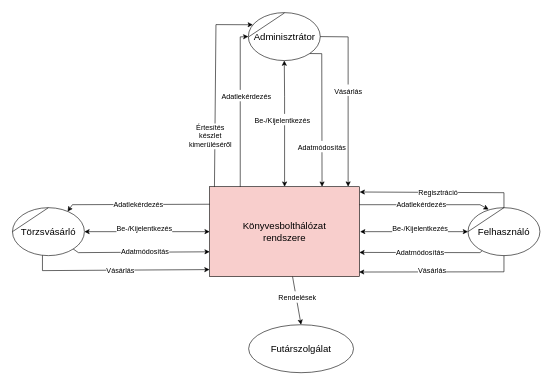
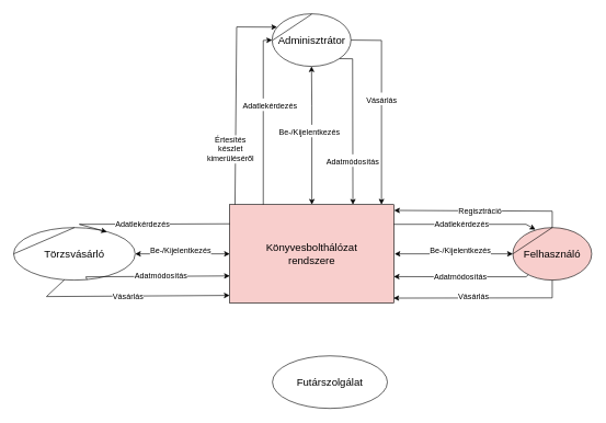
  <mxCell id="0" />
  <mxCell id="1" parent="0" />
  <mxCell id="2" value="&lt;font style=&quot;font-size: 16px;&quot;&gt;Könyvesbolthálózat&lt;br&gt;rendszere&lt;/font&gt;" style="rounded=0;whiteSpace=wrap;html=1;fillColor=#f8cecc;" parent="1" vertex="1"><mxGeometry x="349" y="311" width="250" height="150" as="geometry" /></mxCell>
- <mxCell id="3" value="Felhasználó" style="ellipse;whiteSpace=wrap;html=1;fontSize=16;" parent="1" vertex="1"><mxGeometry x="780" y="346" width="120" height="80" as="geometry" /></mxCell>
- <mxCell id="4" value="Törzsvásárló" style="ellipse;whiteSpace=wrap;html=1;fontSize=16;" parent="1" vertex="1"><mxGeometry x="20" y="346" width="120" height="80" as="geometry" /></mxCell>
+ <mxCell id="3" value="Felhasználó" style="ellipse;whiteSpace=wrap;html=1;fontSize=16;fillColor=#f8cecc;" parent="1" vertex="1"><mxGeometry x="780" y="346" width="120" height="80" as="geometry" /></mxCell>
+ <mxCell id="4" value="Törzsvásárló" style="ellipse;whiteSpace=wrap;html=1;fontSize=16;" parent="1" vertex="1"><mxGeometry x="20" y="346" width="185" height="80" as="geometry" /></mxCell>
  <mxCell id="5" value="Adminisztrátor" style="ellipse;whiteSpace=wrap;html=1;fontSize=16;" parent="1" vertex="1"><mxGeometry x="413.5" y="20.55" width="120" height="80" as="geometry" /></mxCell>
  <mxCell id="6" value="Futárszolgálat" style="ellipse;whiteSpace=wrap;html=1;fontSize=16;" parent="1" vertex="1"><mxGeometry x="414" y="541.3" width="175" height="80" as="geometry" /></mxCell>
  <mxCell id="7" value="&lt;font style=&quot;font-size: 12px;&quot;&gt;Be-/Kijelentkezés&lt;/font&gt;" style="endArrow=classic;startArrow=classic;html=1;rounded=0;verticalAlign=bottom;fontSize=16;" parent="1" source="3" edge="1"><mxGeometry x="-0.111" y="5" width="50" height="50" relative="1" as="geometry"><mxPoint x="400" y="431" as="sourcePoint" /><mxPoint x="600" y="386" as="targetPoint" /><mxPoint as="offset" /></mxGeometry></mxCell>
  <mxCell id="8" value="&lt;font style=&quot;font-size: 12px;&quot;&gt;Be-/Kijelentkezés&lt;/font&gt;" style="endArrow=classic;startArrow=classic;html=1;rounded=0;verticalAlign=bottom;fontSize=16;" parent="1" source="4" target="2" edge="1"><mxGeometry x="-0.043" y="-5" width="50" height="50" relative="1" as="geometry"><mxPoint x="484" y="241" as="sourcePoint" /><mxPoint x="485" y="321" as="targetPoint" /><Array as="points"><mxPoint x="230" y="386" /></Array><mxPoint as="offset" /></mxGeometry></mxCell>
  <mxCell id="9" value="&lt;font style=&quot;font-size: 12px;&quot;&gt;Be-/Kijelentkezés&lt;/font&gt;" style="endArrow=classic;startArrow=classic;html=1;rounded=0;verticalAlign=bottom;fontSize=16;" parent="1" source="5" target="2" edge="1"><mxGeometry x="0.048" y="-4" width="50" height="50" relative="1" as="geometry"><mxPoint x="175.13" y="-119" as="sourcePoint" /><mxPoint x="280.13" y="16" as="targetPoint" /><Array as="points"><mxPoint x="474" y="161" /></Array><mxPoint as="offset" /></mxGeometry></mxCell>
  <mxCell id="10" value="&lt;font style=&quot;font-size: 12px;&quot;&gt;Adatlekérdezés&lt;/font&gt;" style="endArrow=classic;html=1;rounded=0;verticalAlign=bottom;fontSize=16;exitX=0;exitY=0.195;exitDx=0;exitDy=0;exitPerimeter=0;entryX=0.767;entryY=0.081;entryDx=0;entryDy=0;entryPerimeter=0;" parent="1" source="2" target="4" edge="1"><mxGeometry x="-0.023" y="10" width="50" height="50" relative="1" as="geometry"><mxPoint x="360" y="421" as="sourcePoint" /><mxPoint x="220" y="281" as="targetPoint" /><Array as="points"><mxPoint y="341" x="120" /></Array><mxPoint as="offset" /></mxGeometry></mxCell>
  <mxCell id="11" value="&lt;font style=&quot;font-size: 12px;&quot;&gt;Adatlekérdezés&lt;/font&gt;" style="endArrow=classic;html=1;rounded=0;verticalAlign=bottom;fontSize=16;exitX=0.999;exitY=0.2;exitDx=0;exitDy=0;exitPerimeter=0;entryX=0.287;entryY=0.037;entryDx=0;entryDy=0;entryPerimeter=0;" parent="1" source="2" target="3" edge="1"><mxGeometry x="-0.056" y="-11" width="50" height="50" relative="1" as="geometry"><mxPoint x="600" y="451" as="sourcePoint" /><mxPoint x="510" y="281" as="targetPoint" /><Array as="points"><mxPoint x="800" y="341" /></Array><mxPoint as="offset" /></mxGeometry></mxCell>
  <mxCell id="12" value="&lt;font style=&quot;font-size: 12px;&quot;&gt;Adatlekérdezés&lt;/font&gt;" style="endArrow=classic;html=1;rounded=0;verticalAlign=bottom;fontSize=16;" parent="1" target="5" edge="1"><mxGeometry x="0.061" y="-10" width="50" height="50" relative="1" as="geometry"><mxPoint x="400" y="311" as="sourcePoint" /><mxPoint x="441.13" y="-109" as="targetPoint" /><Array as="points"><mxPoint x="400" y="61" /></Array><mxPoint as="offset" /></mxGeometry></mxCell>
  <mxCell id="13" value="&lt;font style=&quot;font-size: 12px;&quot;&gt;Adatmódosítás&lt;/font&gt;" style="endArrow=classic;html=1;rounded=0;verticalAlign=bottom;fontSize=16;entryX=0;entryY=0.724;entryDx=0;entryDy=0;entryPerimeter=0;" parent="1" source="4" target="2" edge="1"><mxGeometry x="0.058" y="-10" width="50" height="50" relative="1" as="geometry"><mxPoint x="460" y="341" as="sourcePoint" /><mxPoint x="580" y="341" as="targetPoint" /><Array as="points"><mxPoint x="130" y="421" /></Array><mxPoint as="offset" /></mxGeometry></mxCell>
  <mxCell id="14" value="&lt;font style=&quot;font-size: 12px;&quot;&gt;Adatmódosítás&lt;/font&gt;" style="endArrow=classic;html=1;rounded=0;verticalAlign=bottom;fontSize=16;entryX=0.75;entryY=0;entryDx=0;entryDy=0;exitX=1;exitY=1;exitDx=0;exitDy=0;" parent="1" source="5" target="2" edge="1"><mxGeometry x="0.549" width="50" height="50" relative="1" as="geometry"><mxPoint x="91.13" y="111" as="sourcePoint" /><mxPoint x="550" y="311" as="targetPoint" /><Array as="points"><mxPoint x="536" y="89" /></Array><mxPoint as="offset" /></mxGeometry></mxCell>
  <mxCell id="15" value="&lt;font style=&quot;font-size: 12px;&quot;&gt;Adatmódosítás&lt;/font&gt;" style="endArrow=classic;html=1;rounded=0;verticalAlign=bottom;fontSize=16;entryX=0.999;entryY=0.731;entryDx=0;entryDy=0;entryPerimeter=0;" parent="1" source="3" target="2" edge="1"><mxGeometry x="0.017" y="10" width="50" height="50" relative="1" as="geometry"><mxPoint x="540" y="491" as="sourcePoint" /><mxPoint x="809" y="495" as="targetPoint" /><Array as="points"><mxPoint x="800" y="421" /></Array><mxPoint as="offset" /></mxGeometry></mxCell>
  <mxCell id="16" value="&lt;font style=&quot;font-size: 12px;&quot;&gt;Vásárlás&lt;/font&gt;" style="endArrow=classic;html=1;rounded=0;verticalAlign=bottom;fontSize=16;entryX=-0.001;entryY=0.922;entryDx=0;entryDy=0;entryPerimeter=0;exitX=0.417;exitY=0.994;exitDx=0;exitDy=0;exitPerimeter=0;" parent="1" source="4" target="2" edge="1"><mxGeometry x="0.022" y="-11" width="50" height="50" relative="1" as="geometry"><mxPoint x="390" y="371" as="sourcePoint" /><mxPoint x="510" y="371" as="targetPoint" /><Array as="points"><mxPoint x="70" y="451" /></Array><mxPoint as="offset" /></mxGeometry></mxCell>
  <mxCell id="17" value="&lt;font style=&quot;font-size: 12px;&quot;&gt;Vásárlás&lt;/font&gt;" style="endArrow=classic;html=1;rounded=0;verticalAlign=bottom;fontSize=16;entryX=0.997;entryY=0.949;entryDx=0;entryDy=0;entryPerimeter=0;" parent="1" source="3" target="2" edge="1"><mxGeometry x="0.094" y="8" width="50" height="50" relative="1" as="geometry"><mxPoint x="530" y="451" as="sourcePoint" /><mxPoint x="809" y="474" as="targetPoint" /><Array as="points"><mxPoint x="840" y="453" /></Array><mxPoint as="offset" /></mxGeometry></mxCell>
  <mxCell id="18" value="&lt;font style=&quot;font-size: 12px;&quot;&gt;Vásárlás&lt;/font&gt;" style="endArrow=classic;html=1;rounded=0;verticalAlign=bottom;fontSize=16;entryX=0.924;entryY=-0.001;entryDx=0;entryDy=0;entryPerimeter=0;" parent="1" source="5" target="2" edge="1"><mxGeometry width="50" height="50" relative="1" as="geometry"><mxPoint x="410" y="261" as="sourcePoint" /><mxPoint x="530" y="261" as="targetPoint" /><Array as="points"><mxPoint x="580" y="61" /></Array></mxGeometry></mxCell>
  <mxCell id="19" value="" style="endArrow=none;html=1;rounded=0;fontSize=16;exitX=0;exitY=0.5;exitDx=0;exitDy=0;entryX=0.5;entryY=0;entryDx=0;entryDy=0;" parent="1" edge="1"><mxGeometry width="50" height="50" relative="1" as="geometry"><mxPoint x="414" y="61" as="sourcePoint" /><mxPoint x="474" y="21" as="targetPoint" /></mxGeometry></mxCell>
- <mxCell id="20" value="&lt;font style=&quot;font-size: 12px;&quot;&gt;Rendelések&lt;/font&gt;" style="endArrow=classic;html=1;rounded=0;verticalAlign=bottom;fontSize=16;entryX=0.5;entryY=0;entryDx=0;entryDy=0;" parent="1" source="2" target="6" edge="1"><mxGeometry x="0.154" width="50" height="50" relative="1" as="geometry"><mxPoint x="280" y="451" as="sourcePoint" /><mxPoint x="280" y="551" as="targetPoint" /><Array as="points" /><mxPoint as="offset" /></mxGeometry></mxCell>
  <mxCell id="21" value="" style="endArrow=none;html=1;rounded=0;fontSize=12;entryX=0.5;entryY=0;entryDx=0;entryDy=0;exitX=0;exitY=0.5;exitDx=0;exitDy=0;" parent="1" source="4" target="4" edge="1"><mxGeometry width="50" height="50" relative="1" as="geometry"><mxPoint x="20" y="396" as="sourcePoint" /><mxPoint x="70" y="346" as="targetPoint" /></mxGeometry></mxCell>
  <mxCell id="22" value="" style="endArrow=none;html=1;rounded=0;fontSize=12;entryX=0.5;entryY=0;entryDx=0;entryDy=0;exitX=0;exitY=0.5;exitDx=0;exitDy=0;" parent="1" edge="1"><mxGeometry width="50" height="50" relative="1" as="geometry"><mxPoint x="780" y="386" as="sourcePoint" /><mxPoint x="840" y="346" as="targetPoint" /></mxGeometry></mxCell>
  <mxCell id="23" value="Regisztráció" style="endArrow=classic;html=1;rounded=0;verticalAlign=bottom;fontSize=12;exitX=0.5;exitY=0;exitDx=0;exitDy=0;entryX=1.001;entryY=0.059;entryDx=0;entryDy=0;entryPerimeter=0;" parent="1" source="3" target="2" edge="1"><mxGeometry x="0.016" y="11" width="50" height="50" relative="1" as="geometry"><mxPoint x="710" y="321" as="sourcePoint" /><mxPoint x="830" y="321" as="targetPoint" /><Array as="points"><mxPoint x="840" y="321" /></Array><mxPoint as="offset" /></mxGeometry></mxCell>
  <mxCell id="24" value="Értesítés&lt;br&gt;készlet&lt;br&gt;kimerüléséről" style="endArrow=classic;html=1;rounded=0;verticalAlign=bottom;fontSize=12;exitX=0.034;exitY=0.003;exitDx=0;exitDy=0;exitPerimeter=0;entryX=0.063;entryY=0.253;entryDx=0;entryDy=0;entryPerimeter=0;" parent="1" target="5" edge="1"><mxGeometry x="-0.636" y="8" width="50" height="50" relative="1" as="geometry"><mxPoint x="357" y="311" as="sourcePoint" /><mxPoint x="579.5" y="220.55" as="targetPoint" /><Array as="points"><mxPoint x="359.5" y="40.55" /></Array><mxPoint as="offset" /></mxGeometry></mxCell>
